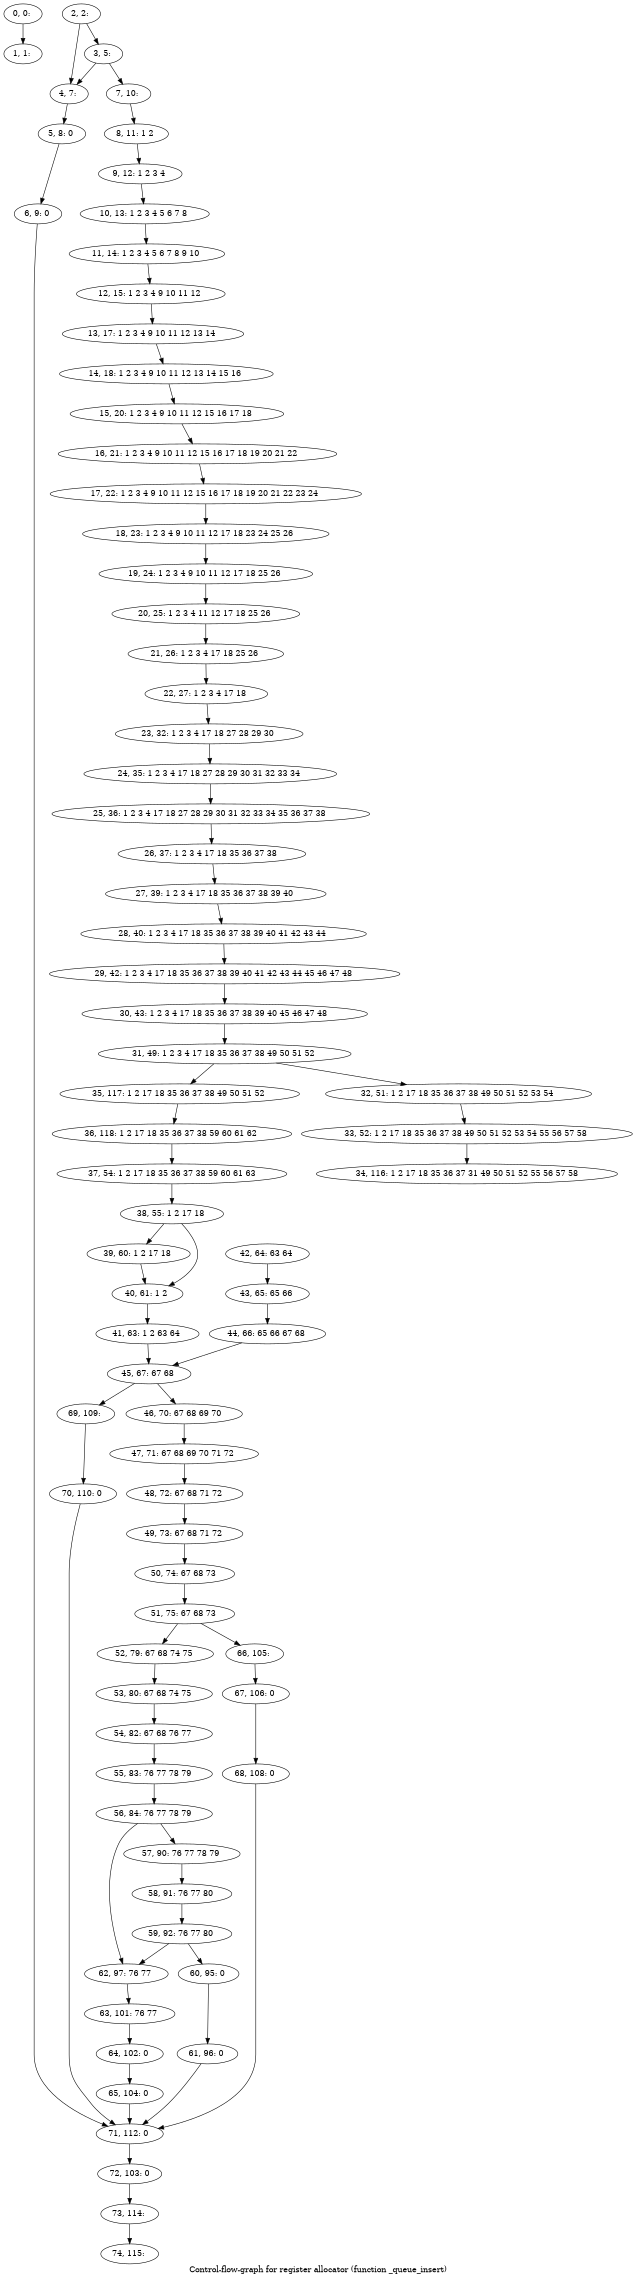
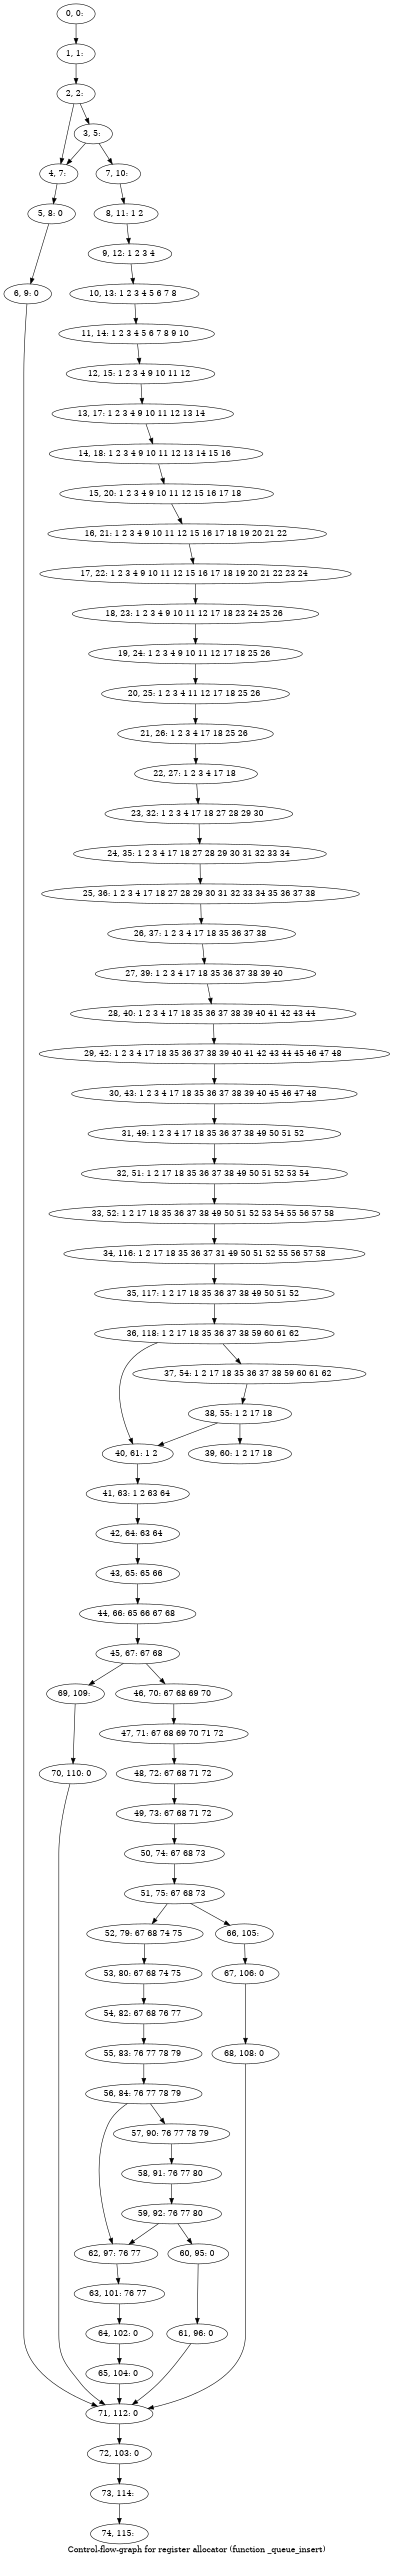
  digraph {
    label="Control-flow-graph for register allocator (function _queue_insert)"
    n1 [label="0, 0: "]
    n2 [label="1, 1: "]
    n3 [label="2, 2: "]
    n4 [label="3, 5: "]
    n5 [label="4, 7: "]
    n6 [label="7, 10: "]
    n7 [label="5, 8: 0 "]
    n8 [label="8, 11: 1 2 "]
    n9 [label="6, 9: 0 "]
    n10 [label="71, 112: 0 "]
    n11 [label="72, 103: 0"]
    n12 [label="9, 12: 1 2 3 4 "]
    n13 [label="10, 13: 1 2 3 4 5 6 7 8 "]
    n14 [label="11, 14: 1 2 3 4 5 6 7 8 9 10 "]
    n15 [label="12, 15: 1 2 3 4 9 10 11 12 "]
    n16 [label="13, 17: 1 2 3 4 9 10 11 12 13 14 "]
    n17 [label="14, 18: 1 2 3 4 9 10 11 12 13 14 15 16 "]
    n18 [label="15, 20: 1 2 3 4 9 10 11 12 15 16 17 18 "]
    n19 [label="16, 21: 1 2 3 4 9 10 11 12 15 16 17 18 19 20 21 22 "]
    n20 [label="17, 22: 1 2 3 4 9 10 11 12 15 16 17 18 19 20 21 22 23 24 "]
    n21 [label="18, 23: 1 2 3 4 9 10 11 12 17 18 23 24 25 26 "]
    n22 [label="19, 24: 1 2 3 4 9 10 11 12 17 18 25 26 "]
    n23 [label="20, 25: 1 2 3 4 11 12 17 18 25 26 "]
    n24 [label="21, 26: 1 2 3 4 17 18 25 26 "]
    n25 [label="22, 27: 1 2 3 4 17 18 "]
    n26 [label="23, 32: 1 2 3 4 17 18 27 28 29 30 "]
    n27 [label="24, 35: 1 2 3 4 17 18 27 28 29 30 31 32 33 34 "]
    n28 [label="25, 36: 1 2 3 4 17 18 27 28 29 30 31 32 33 34 35 36 37 38 "]
    n29 [label="26, 37: 1 2 3 4 17 18 35 36 37 38 "]
    n30 [label="27, 39: 1 2 3 4 17 18 35 36 37 38 39 40 "]
    n31 [label="28, 40: 1 2 3 4 17 18 35 36 37 38 39 40 41 42 43 44 "]
    n32 [label="29, 42: 1 2 3 4 17 18 35 36 37 38 39 40 41 42 43 44 45 46 47 48 "]
    n33 [label="30, 43: 1 2 3 4 17 18 35 36 37 38 39 40 45 46 47 48 "]
    n34 [label="31, 49: 1 2 3 4 17 18 35 36 37 38 49 50 51 52 "]
    n35 [label="32, 51: 1 2 17 18 35 36 37 38 49 50 51 52 53 54 "]
    n36 [label="33, 52: 1 2 17 18 35 36 37 38 49 50 51 52 53 54 55 56 57 58 "]
    n37 [label="34, 116: 1 2 17 18 35 36 37 31 49 50 51 52 55 56 57 58"]
    n38 [label="35, 117: 1 2 17 18 35 36 37 38 49 50 51 52 "]
    n39 [label="36, 118: 1 2 17 18 35 36 37 38 59 60 61 62 "]
-   n40 [label="37, 54: 1 2 17 18 35 36 37 38 59 60 61 63"]
+   n40 [label="37, 54: 1 2 17 18 35 36 37 38 59 60 61 62 "]
    n41 [label="38, 55: 1 2 17 18 "]
    n42 [label="39, 60: 1 2 17 18 "]
    n43 [label="40, 61: 1 2 "]
    n44 [label="41, 63: 1 2 63 64 "]
    n45 [label="42, 64: 63 64 "]
    n46 [label="43, 65: 65 66 "]
    n47 [label="44, 66: 65 66 67 68 "]
    n48 [label="45, 67: 67 68 "]
    n49 [label="46, 70: 67 68 69 70 "]
    n50 [label="69, 109: "]
    n51 [label="47, 71: 67 68 69 70 71 72 "]
    n52 [label="70, 110: 0 "]
    n53 [label="48, 72: 67 68 71 72 "]
    n54 [label="49, 73: 67 68 71 72 "]
    n55 [label="50, 74: 67 68 73 "]
    n56 [label="51, 75: 67 68 73 "]
    n57 [label="52, 79: 67 68 74 75 "]
    n58 [label="66, 105: "]
    n59 [label="53, 80: 67 68 74 75 "]
    n60 [label="67, 106: 0 "]
    n61 [label="54, 82: 67 68 76 77 "]
    n62 [label="55, 83: 76 77 78 79 "]
    n63 [label="56, 84: 76 77 78 79 "]
    n64 [label="57, 90: 76 77 78 79 "]
    n65 [label="62, 97: 76 77 "]
    n66 [label="58, 91: 76 77 80 "]
    n67 [label="63, 101: 76 77 "]
    n68 [label="59, 92: 76 77 80 "]
    n69 [label="60, 95: 0 "]
    n70 [label="61, 96: 0 "]
    n71 [label="64, 102: 0 "]
    n72 [label="65, 104: 0 "]
    n73 [label="68, 108: 0 "]
    n74 [label="73, 114: "]
    n75 [label="74, 115: "]
    n1 -> n2
+   n2 -> n3
    n3 -> n4
    n3 -> n5
    n4 -> n5
    n4 -> n6
    n5 -> n7
    n6 -> n8
    n7 -> n9
    n8 -> n12
    n9 -> n10
    n10 -> n11
    n11 -> n74
    n12 -> n13
    n13 -> n14
    n14 -> n15
    n15 -> n16
    n16 -> n17
    n17 -> n18
    n18 -> n19
    n19 -> n20
    n20 -> n21
    n21 -> n22
    n22 -> n23
    n23 -> n24
    n24 -> n25
    n25 -> n26
    n26 -> n27
    n27 -> n28
    n28 -> n29
    n29 -> n30
    n30 -> n31
    n31 -> n32
    n32 -> n33
    n33 -> n34
    n34 -> n35
    n35 -> n36
    n36 -> n37
-   n34 -> n38
+   n37 -> n38
    n38 -> n39
    n39 -> n40
    n40 -> n41
    n41 -> n42
    n41 -> n43
-   n42 -> n43
+   n39 -> n43
    n43 -> n44
-   n44 -> n48
+   n44 -> n45
    n45 -> n46
    n46 -> n47
    n47 -> n48
    n48 -> n49
    n48 -> n50
    n49 -> n51
    n50 -> n52
    n51 -> n53
    n52 -> n10
    n53 -> n54
    n54 -> n55
    n55 -> n56
    n56 -> n57
    n56 -> n58
    n57 -> n59
    n58 -> n60
    n59 -> n61
    n60 -> n73
    n61 -> n62
    n62 -> n63
    n63 -> n64
    n63 -> n65
    n64 -> n66
    n65 -> n67
    n66 -> n68
    n67 -> n71
    n68 -> n65
    n68 -> n69
    n69 -> n70
    n70 -> n10
    n71 -> n72
    n72 -> n10
    n73 -> n10
    n74 -> n75
  }
